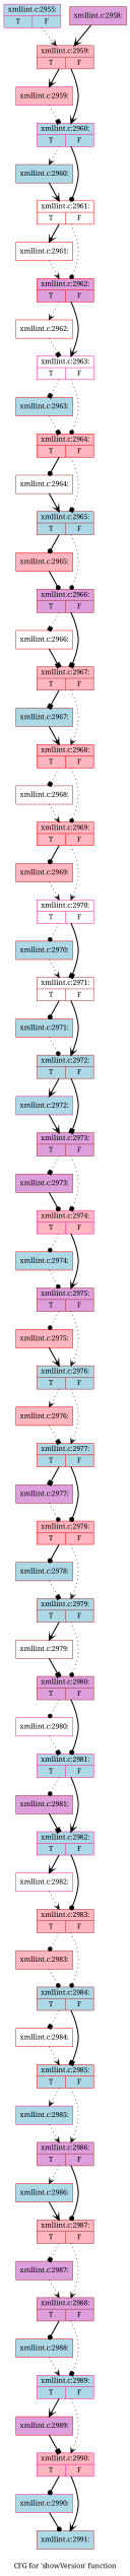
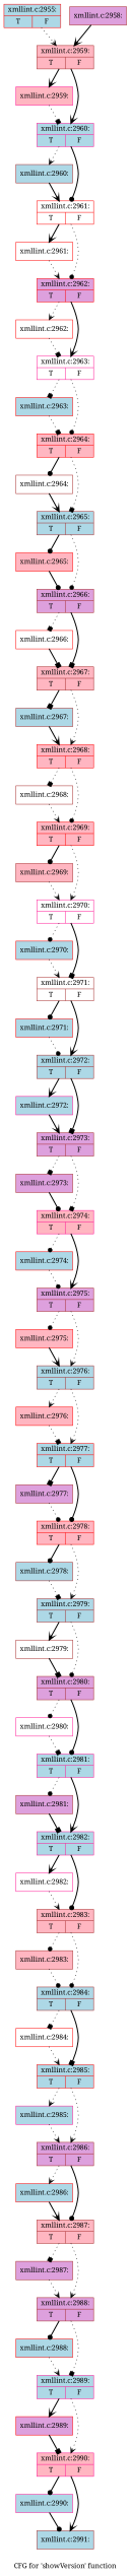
  digraph {
    fontname="Noto Serif"
    label="CFG for 'showVersion' function"
    node [color=brown fillcolor=lightblue fontname="Noto Serif" shape=record style=filled]
    edge [arrowhead=vee fontname="Noto Serif" style=dotted]
-   n1 [color=deeppink label="{xmllint.c:2955:|{<s0>T|<s1>F}}"]
+   n1 [color=red label="{xmllint.c:2955:|{<s0>T|<s1>F}}"]
    n2 [fillcolor=lightpink label="{xmllint.c:2959:|{<s0>T|<s1>F}}"]
    n3 [fillcolor=plum label="{xmllint.c:2958:}"]
    n4 [color=deeppink fillcolor=lightpink label="{xmllint.c:2959:}"]
    n5 [color=deeppink label="{xmllint.c:2960:|{<s0>T|<s1>F}}"]
    n6 [label="{xmllint.c:2960:}"]
    n7 [color=red fillcolor=white label="{xmllint.c:2961:|{<s0>T|<s1>F}}"]
    n8 [color=red fillcolor=white label="{xmllint.c:2961:}"]
    n9 [color=red fillcolor=plum label="{xmllint.c:2962:|{<s0>T|<s1>F}}"]
    n10 [color=red fillcolor=white label="{xmllint.c:2962:}"]
    n11 [color=deeppink fillcolor=white label="{xmllint.c:2963:|{<s0>T|<s1>F}}"]
    n12 [color=red label="{xmllint.c:2963:}"]
    n13 [color=red fillcolor=lightpink label="{xmllint.c:2964:|{<s0>T|<s1>F}}"]
    n14 [fillcolor=white label="{xmllint.c:2964:}"]
    n15 [label="{xmllint.c:2965:|{<s0>T|<s1>F}}"]
    n16 [color=red fillcolor=lightpink label="{xmllint.c:2965:}"]
    n17 [fillcolor=plum label="{xmllint.c:2966:|{<s0>T|<s1>F}}"]
    n18 [color=red fillcolor=white label="{xmllint.c:2966:}"]
    n19 [fillcolor=lightpink label="{xmllint.c:2967:|{<s0>T|<s1>F}}"]
    n20 [label="{xmllint.c:2967:}"]
    n21 [color=red fillcolor=lightpink label="{xmllint.c:2968:|{<s0>T|<s1>F}}"]
    n22 [fillcolor=white label="{xmllint.c:2968:}"]
    n23 [color=red fillcolor=lightpink label="{xmllint.c:2969:|{<s0>T|<s1>F}}"]
    n24 [fillcolor=lightpink label="{xmllint.c:2969:}"]
    n25 [color=deeppink fillcolor=white label="{xmllint.c:2970:|{<s0>T|<s1>F}}"]
    n26 [color=red label="{xmllint.c:2970:}"]
    n27 [fillcolor=white label="{xmllint.c:2971:|{<s0>T|<s1>F}}"]
    n28 [color=red label="{xmllint.c:2971:}"]
    n29 [label="{xmllint.c:2972:|{<s0>T|<s1>F}}"]
    n30 [color=deeppink label="{xmllint.c:2972:}"]
    n31 [fillcolor=plum label="{xmllint.c:2973:|{<s0>T|<s1>F}}"]
    n32 [fillcolor=plum label="{xmllint.c:2973:}"]
    n33 [color=deeppink fillcolor=lightpink label="{xmllint.c:2974:|{<s0>T|<s1>F}}"]
    n34 [color=red label="{xmllint.c:2974:}"]
    n35 [fillcolor=plum label="{xmllint.c:2975:|{<s0>T|<s1>F}}"]
    n36 [color=red fillcolor=lightpink label="{xmllint.c:2975:}"]
    n37 [label="{xmllint.c:2976:|{<s0>T|<s1>F}}"]
    n38 [color=red fillcolor=lightpink label="{xmllint.c:2976:}"]
    n39 [color=red label="{xmllint.c:2977:|{<s0>T|<s1>F}}"]
    n40 [fillcolor=plum label="{xmllint.c:2977:}"]
    n41 [color=red fillcolor=lightpink label="{xmllint.c:2978:|{<s0>T|<s1>F}}"]
    n42 [label="{xmllint.c:2978:}"]
    n43 [label="{xmllint.c:2979:|{<s0>T|<s1>F}}"]
    n44 [fillcolor=white label="{xmllint.c:2979:}"]
    n45 [fillcolor=plum label="{xmllint.c:2980:|{<s0>T|<s1>F}}"]
    n46 [color=deeppink fillcolor=white label="{xmllint.c:2980:}"]
    n47 [color=deeppink label="{xmllint.c:2981:|{<s0>T|<s1>F}}"]
    n48 [fillcolor=plum label="{xmllint.c:2981:}"]
    n49 [color=deeppink label="{xmllint.c:2982:|{<s0>T|<s1>F}}"]
    n50 [color=deeppink fillcolor=white label="{xmllint.c:2982:}"]
    n51 [fillcolor=lightpink label="{xmllint.c:2983:|{<s0>T|<s1>F}}"]
    n52 [fillcolor=lightpink label="{xmllint.c:2983:}"]
    n53 [label="{xmllint.c:2984:|{<s0>T|<s1>F}}"]
    n54 [color=red fillcolor=white label="{xmllint.c:2984:}"]
    n55 [color=red label="{xmllint.c:2985:|{<s0>T|<s1>F}}"]
    n56 [color=deeppink label="{xmllint.c:2985:}"]
    n57 [fillcolor=plum label="{xmllint.c:2986:|{<s0>T|<s1>F}}"]
    n58 [color=red label="{xmllint.c:2986:}"]
    n59 [fillcolor=lightpink label="{xmllint.c:2987:|{<s0>T|<s1>F}}"]
    n60 [fillcolor=plum label="{xmllint.c:2987:}"]
    n61 [fillcolor=plum label="{xmllint.c:2988:|{<s0>T|<s1>F}}"]
    n62 [color=red label="{xmllint.c:2988:}"]
    n63 [color=deeppink label="{xmllint.c:2989:|{<s0>T|<s1>F}}"]
    n64 [color=red fillcolor=plum label="{xmllint.c:2989:}"]
    n65 [color=deeppink fillcolor=lightpink label="{xmllint.c:2990:|{<s0>T|<s1>F}}"]
    n66 [color=deeppink label="{xmllint.c:2990:}"]
    n67 [label="{xmllint.c:2991:}"]
    n1 -> n2
    n2 -> n4 [style=bold]
    n2 -> n5 [style=bold]
    n3 -> n2 [style=bold]
    n4 -> n5 [arrowhead=box]
    n5 -> n6
    n5 -> n7 [arrowhead=dot style=bold]
    n6 -> n7 [style=bold]
    n7 -> n8 [style=bold]
    n7 -> n9 [arrowhead=dot]
    n8 -> n9
    n9 -> n10
    n9 -> n11 [style=bold]
    n10 -> n11 [arrowhead=box]
    n11 -> n12 [arrowhead=box]
    n11 -> n13 [arrowhead=dot]
    n12 -> n13 [arrowhead=box]
    n13 -> n14 [arrowhead=dot style=bold]
    n13 -> n15 [arrowhead=box]
    n14 -> n15 [style=bold]
    n15 -> n16 [arrowhead=dot style=bold]
    n15 -> n17 [arrowhead=dot]
    n16 -> n17 [arrowhead=dot style=bold]
    n17 -> n18 [arrowhead=box]
    n17 -> n19 [arrowhead=box style=bold]
    n18 -> n19 [arrowhead=box style=bold]
    n19 -> n20 [arrowhead=box style=bold]
    n19 -> n21
    n20 -> n21 [style=bold]
    n21 -> n22 [arrowhead=box]
    n21 -> n23 [arrowhead=dot]
    n22 -> n23
    n23 -> n24 [arrowhead=dot style=bold]
    n23 -> n25
    n24 -> n25
    n25 -> n26 [arrowhead=dot]
    n25 -> n27 [arrowhead=box style=bold]
    n26 -> n27
    n27 -> n28 [arrowhead=dot style=bold]
    n27 -> n29 [style=bold]
    n28 -> n29 [arrowhead=dot]
    n29 -> n30 [style=bold]
    n29 -> n31 [arrowhead=box style=bold]
    n30 -> n31 [style=bold]
    n31 -> n32 [arrowhead=box]
    n31 -> n33 [arrowhead=box]
    n32 -> n33 [arrowhead=dot style=bold]
    n33 -> n34 [arrowhead=dot]
    n33 -> n35 [style=bold]
    n34 -> n35 [arrowhead=dot]
    n35 -> n36 [arrowhead=dot]
    n35 -> n37
    n36 -> n37 [style=bold]
    n37 -> n38
    n37 -> n39
    n38 -> n39 [arrowhead=box]
    n39 -> n40 [arrowhead=box style=bold]
    n39 -> n41 [arrowhead=dot style=bold]
    n40 -> n41 [arrowhead=dot]
    n41 -> n42 [arrowhead=dot style=bold]
    n41 -> n43
    n42 -> n43 [arrowhead=box]
    n43 -> n44 [style=bold]
    n43 -> n45 [arrowhead=dot]
    n44 -> n45 [arrowhead=box style=bold]
    n45 -> n46 [arrowhead=dot]
    n45 -> n47 [arrowhead=dot style=bold]
    n46 -> n47 [arrowhead=box]
    n47 -> n48 [arrowhead=dot]
    n47 -> n49 [style=bold]
    n48 -> n49 [arrowhead=box style=bold]
    n49 -> n50 [style=bold]
    n49 -> n51 [arrowhead=dot style=bold]
    n50 -> n51
    n51 -> n52 [arrowhead=dot]
    n51 -> n53 [arrowhead=dot]
    n52 -> n53 [arrowhead=dot]
    n53 -> n54 [arrowhead=box]
    n53 -> n55 [arrowhead=box style=bold]
    n54 -> n55
    n55 -> n56
    n55 -> n57
    n56 -> n57
    n57 -> n58
    n57 -> n59 [arrowhead=dot style=bold]
    n58 -> n59 [style=bold]
    n59 -> n60 [arrowhead=box]
    n59 -> n61
    n60 -> n61
    n61 -> n62 [arrowhead=dot style=bold]
    n61 -> n63 [arrowhead=box]
    n62 -> n63
    n63 -> n64 [style=bold]
    n63 -> n65
    n64 -> n65 [arrowhead=box style=bold]
    n65 -> n66 [arrowhead=dot style=bold]
    n65 -> n67 [style=bold]
    n66 -> n67 [arrowhead=dot style=bold]
  }
